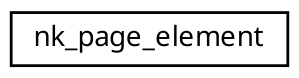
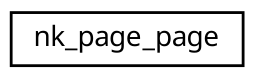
  digraph {
    rankdir=LR
    fontname="Noto Sans"
-   n1 [color=black fillcolor=white fontname="Noto Sans" fontsize=10 height=0.2 label=nk_page_element shape=record style=filled width=0.4]
+   n1 [color=black fillcolor=white fontname="Noto Sans" fontsize=10 height=0.2 label=nk_page_page shape=record style=filled width=0.4]
  }
